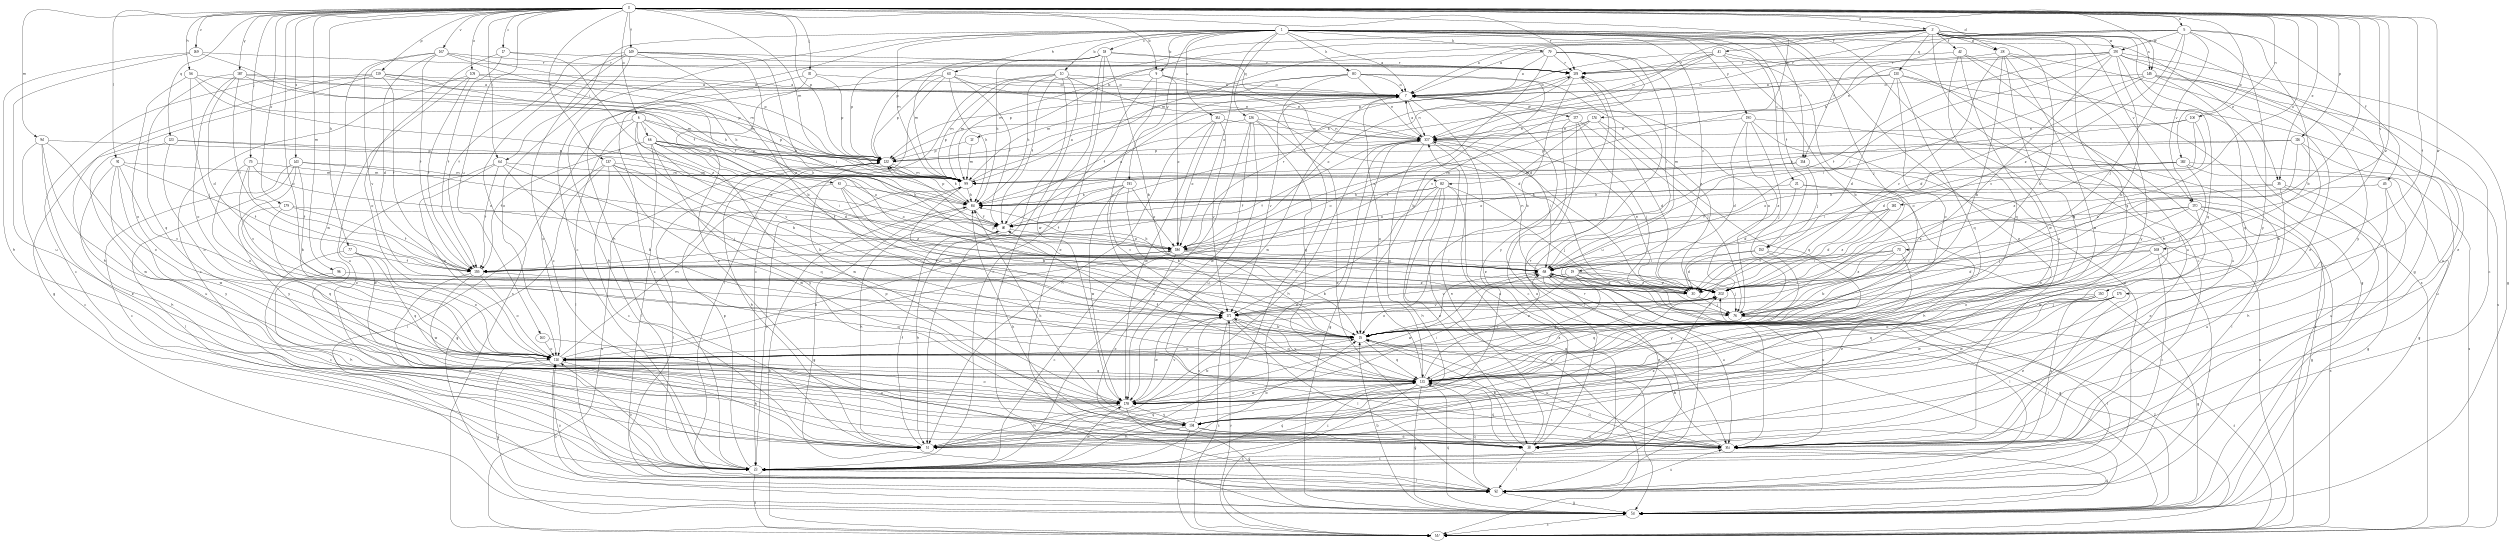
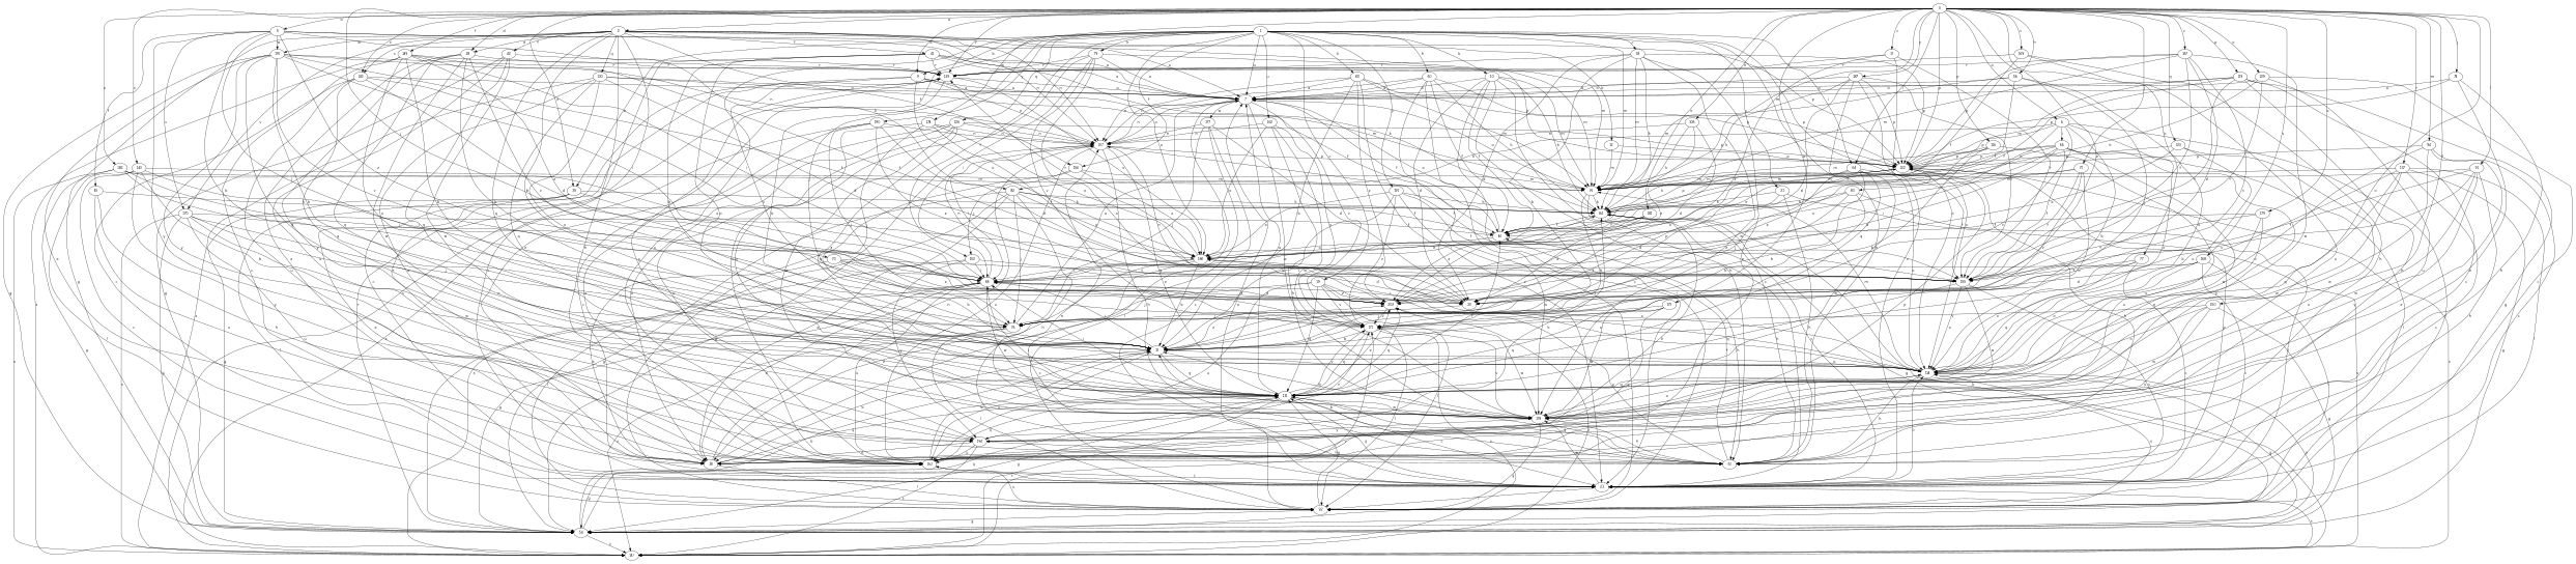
  strict digraph {
    fontname="Comic Neue"
    node [fontname="Comic Neue"]
    edge [fontname="Comic Neue"]
    0
    2
    5
    6
    9
    17
    28
    35
    56
    64
    70
    74
    75
    77
    91
    94
-   96
    99
    106
    109
    114
    116
    119
    122
    123
    137
    139
    143
    145
    149
    150
-   160
    167
    168
    169
    174
    175
    179
    181
    182
    187
    202
    7
    61
    154
    12
    15
    41
    42
    54
    107
    130
    131
    147
    170
    176
    76
    45
    82
    194
    66
    83
    92
    171
    23
    186
    155
    38
    178
    84
    46
    68
    30
    163
    1
    10
    18
    19
    21
    60
    79
    80
    126
    152
    162
    190
    191
    177
    0 -> 2 [label=a]
    0 -> 5 [label=a]
    0 -> 6 [label=a]
    0 -> 9 [label=b]
    0 -> 17 [label=c]
    0 -> 28 [label=d]
    0 -> 35 [label=e]
    0 -> 56 [label=h]
    0 -> 64 [label=i]
    0 -> 70 [label=j]
    0 -> 74 [label=j]
    0 -> 75 [label=j]
    0 -> 77 [label=k]
    0 -> 91 [label=l]
    0 -> 94 [label=m]
-   0 -> 96 [label=m]
    0 -> 99 [label=m]
    0 -> 106 [label=n]
    0 -> 109 [label=o]
    0 -> 114 [label=o]
    0 -> 116 [label=p]
    0 -> 119 [label=p]
    0 -> 122 [label=p]
    0 -> 123 [label=q]
    0 -> 137 [label=r]
    0 -> 139 [label=r]
    0 -> 143 [label=s]
    0 -> 145 [label=s]
    0 -> 149 [label=t]
    0 -> 150 [label=t]
-   0 -> 160 [label=u]
    0 -> 167 [label=v]
    0 -> 168 [label=v]
    0 -> 169 [label=v]
    0 -> 174 [label=w]
    0 -> 175 [label=w]
    0 -> 179 [label=x]
    0 -> 181 [label=x]
    0 -> 182 [label=x]
    0 -> 187 [label=y]
    0 -> 202 [label=z]
    2 -> 28 [label=d]
    2 -> 99 [label=m]
    2 -> 122 [label=p]
    2 -> 145 [label=s]
    2 -> 7 [label=a]
    2 -> 61 [label=h]
    2 -> 154 [label=t]
    2 -> 12 [label=b]
    2 -> 15 [label=b]
    2 -> 41 [label=f]
    2 -> 42 [label=f]
    2 -> 54 [label=g]
    2 -> 107 [label=n]
    2 -> 130 [label=q]
    2 -> 131 [label=q]
    2 -> 147 [label=s]
    2 -> 170 [label=v]
    2 -> 176 [label=w]
    5 -> 202 [label=z]
    5 -> 7 [label=a]
    5 -> 15 [label=b]
    5 -> 107 [label=n]
    5 -> 170 [label=v]
    5 -> 176 [label=w]
    5 -> 76 [label=j]
    5 -> 45 [label=f]
    5 -> 82 [label=k]
    5 -> 194 [label=y]
    6 -> 114 [label=o]
    6 -> 122 [label=p]
    6 -> 15 [label=b]
    6 -> 82 [label=k]
    6 -> 66 [label=i]
    6 -> 83 [label=k]
    6 -> 92 [label=l]
    6 -> 171 [label=v]
    9 -> 99 [label=m]
    9 -> 7 [label=a]
    9 -> 107 [label=n]
    9 -> 171 [label=v]
    9 -> 23 [label=c]
    9 -> 186 [label=x]
    17 -> 114 [label=o]
    17 -> 139 [label=r]
    17 -> 202 [label=z]
    17 -> 155 [label=t]
    28 -> 139 [label=r]
    28 -> 15 [label=b]
    28 -> 131 [label=q]
    28 -> 194 [label=y]
    28 -> 171 [label=v]
    28 -> 38 [label=e]
    28 -> 178 [label=w]
    35 -> 202 [label=z]
    35 -> 54 [label=g]
    35 -> 92 [label=l]
    35 -> 38 [label=e]
    35 -> 84 [label=k]
    56 -> 99 [label=m]
    56 -> 114 [label=o]
    56 -> 7 [label=a]
    56 -> 76 [label=j]
    56 -> 46 [label=f]
    64 -> 99 [label=m]
    64 -> 114 [label=o]
    64 -> 15 [label=b]
    64 -> 76 [label=j]
    64 -> 155 [label=t]
    64 -> 178 [label=w]
    70 -> 202 [label=z]
    70 -> 15 [label=b]
    70 -> 155 [label=t]
    70 -> 38 [label=e]
    70 -> 68 [label=i]
    74 -> 122 [label=p]
    74 -> 7 [label=a]
    74 -> 61 [label=h]
    74 -> 38 [label=e]
    75 -> 99 [label=m]
    75 -> 114 [label=o]
    75 -> 171 [label=v]
    75 -> 186 [label=x]
    75 -> 155 [label=t]
    77 -> 114 [label=o]
    77 -> 131 [label=q]
    77 -> 23 [label=c]
    77 -> 155 [label=t]
    91 -> 99 [label=m]
    91 -> 61 [label=h]
    91 -> 194 [label=y]
    91 -> 171 [label=v]
    91 -> 155 [label=t]
    91 -> 178 [label=w]
    94 -> 114 [label=o]
    94 -> 122 [label=p]
    94 -> 23 [label=c]
    94 -> 38 [label=e]
    94 -> 178 [label=w]
-   96 -> 202 [label=z]
-   96 -> 61 [label=h]
    99 -> 7 [label=a]
    99 -> 15 [label=b]
    99 -> 23 [label=c]
    99 -> 84 [label=k]
    106 -> 202 [label=z]
    106 -> 107 [label=n]
    106 -> 84 [label=k]
    106 -> 30 [label=d]
    109 -> 7 [label=a]
    109 -> 23 [label=c]
    109 -> 155 [label=t]
    109 -> 84 [label=k]
    109 -> 163 [label=u]
    114 -> 99 [label=m]
    114 -> 61 [label=h]
    114 -> 54 [label=g]
    114 -> 131 [label=q]
    114 -> 186 [label=x]
    116 -> 99 [label=m]
    116 -> 122 [label=p]
    116 -> 202 [label=z]
    116 -> 15 [label=b]
    116 -> 163 [label=u]
    119 -> 99 [label=m]
    119 -> 7 [label=a]
    119 -> 61 [label=h]
    119 -> 54 [label=g]
    119 -> 23 [label=c]
    119 -> 155 [label=t]
    119 -> 46 [label=f]
    122 -> 99 [label=m]
    122 -> 61 [label=h]
    122 -> 147 [label=s]
    122 -> 84 [label=k]
    123 -> 114 [label=o]
    123 -> 122 [label=p]
    123 -> 186 [label=x]
    123 -> 163 [label=u]
    137 -> 99 [label=m]
    137 -> 15 [label=b]
    137 -> 54 [label=g]
    137 -> 131 [label=q]
    137 -> 92 [label=l]
    137 -> 23 [label=c]
    137 -> 178 [label=w]
    139 -> 7 [label=a]
    139 -> 15 [label=b]
    139 -> 194 [label=y]
    139 -> 186 [label=x]
    143 -> 99 [label=m]
    143 -> 15 [label=b]
    143 -> 194 [label=y]
    143 -> 92 [label=l]
    143 -> 23 [label=c]
    143 -> 68 [label=i]
    145 -> 7 [label=a]
    145 -> 131 [label=q]
    145 -> 23 [label=c]
    145 -> 68 [label=i]
    145 -> 30 [label=d]
    145 -> 163 [label=u]
    149 -> 114 [label=o]
    149 -> 139 [label=r]
    149 -> 202 [label=z]
    149 -> 15 [label=b]
    149 -> 147 [label=s]
    149 -> 23 [label=c]
    149 -> 155 [label=t]
    149 -> 68 [label=i]
    150 -> 114 [label=o]
    150 -> 54 [label=g]
    150 -> 171 [label=v]
    150 -> 178 [label=w]
    150 -> 163 [label=u]
-   160 -> 114 [label=o]
-   160 -> 163 [label=u]
    167 -> 99 [label=m]
    167 -> 122 [label=p]
    167 -> 139 [label=r]
    167 -> 171 [label=v]
    167 -> 155 [label=t]
    167 -> 178 [label=w]
    167 -> 30 [label=d]
    168 -> 114 [label=o]
    168 -> 92 [label=l]
    168 -> 23 [label=c]
    168 -> 68 [label=i]
    168 -> 30 [label=d]
    169 -> 139 [label=r]
    169 -> 61 [label=h]
    169 -> 46 [label=f]
    169 -> 163 [label=u]
    174 -> 107 [label=n]
    174 -> 131 [label=q]
    174 -> 76 [label=j]
    174 -> 186 [label=x]
    174 -> 155 [label=t]
    175 -> 131 [label=q]
    175 -> 76 [label=j]
    175 -> 38 [label=e]
    175 -> 178 [label=w]
    179 -> 114 [label=o]
    179 -> 131 [label=q]
    179 -> 155 [label=t]
    179 -> 46 [label=f]
    181 -> 202 [label=z]
    181 -> 46 [label=f]
    181 -> 68 [label=i]
    181 -> 30 [label=d]
    182 -> 99 [label=m]
    182 -> 54 [label=g]
    182 -> 147 [label=s]
    182 -> 76 [label=j]
    182 -> 186 [label=x]
    182 -> 68 [label=i]
    187 -> 114 [label=o]
    187 -> 122 [label=p]
    187 -> 7 [label=a]
    187 -> 131 [label=q]
    187 -> 155 [label=t]
    187 -> 84 [label=k]
    187 -> 30 [label=d]
    202 -> 122 [label=p]
    202 -> 131 [label=q]
    202 -> 171 [label=v]
    7 -> 107 [label=n]
    7 -> 171 [label=v]
    7 -> 38 [label=e]
    7 -> 178 [label=w]
    7 -> 46 [label=f]
    7 -> 177 [label=w]
    61 -> 202 [label=z]
    61 -> 15 [label=b]
    61 -> 131 [label=q]
    61 -> 46 [label=f]
    154 -> 99 [label=m]
    154 -> 92 [label=l]
    154 -> 186 [label=x]
    154 -> 152 [label=j]
    12 -> 99 [label=m]
    12 -> 122 [label=p]
    15 -> 114 [label=o]
    15 -> 202 [label=z]
    15 -> 131 [label=q]
    15 -> 68 [label=i]
    15 -> 163 [label=u]
    41 -> 114 [label=o]
    41 -> 122 [label=p]
    41 -> 139 [label=r]
    41 -> 7 [label=a]
    41 -> 15 [label=b]
    41 -> 23 [label=c]
    41 -> 84 [label=k]
    42 -> 139 [label=r]
    42 -> 54 [label=g]
    42 -> 131 [label=q]
    42 -> 178 [label=w]
    42 -> 163 [label=u]
    54 -> 114 [label=o]
    54 -> 139 [label=r]
    54 -> 15 [label=b]
    54 -> 131 [label=q]
    54 -> 147 [label=s]
    54 -> 68 [label=i]
    107 -> 122 [label=p]
    107 -> 7 [label=a]
    107 -> 61 [label=h]
    107 -> 54 [label=g]
    107 -> 131 [label=q]
    107 -> 155 [label=t]
    107 -> 68 [label=i]
    107 -> 163 [label=u]
    130 -> 114 [label=o]
    130 -> 7 [label=a]
    130 -> 131 [label=q]
    130 -> 147 [label=s]
    130 -> 46 [label=f]
    130 -> 30 [label=d]
    130 -> 163 [label=u]
    131 -> 202 [label=z]
    131 -> 7 [label=a]
    131 -> 54 [label=g]
    131 -> 147 [label=s]
    131 -> 171 [label=v]
    131 -> 23 [label=c]
    131 -> 178 [label=w]
    131 -> 46 [label=f]
    131 -> 68 [label=i]
    147 -> 202 [label=z]
    147 -> 171 [label=v]
    147 -> 84 [label=k]
    170 -> 114 [label=o]
    170 -> 54 [label=g]
    170 -> 147 [label=s]
    170 -> 76 [label=j]
    170 -> 178 [label=w]
    170 -> 46 [label=f]
    170 -> 163 [label=u]
    176 -> 139 [label=r]
    176 -> 15 [label=b]
    176 -> 54 [label=g]
    176 -> 107 [label=n]
    176 -> 131 [label=q]
    176 -> 194 [label=y]
    176 -> 171 [label=v]
    176 -> 155 [label=t]
    176 -> 38 [label=e]
    176 -> 68 [label=i]
    76 -> 7 [label=a]
    76 -> 147 [label=s]
    76 -> 92 [label=l]
    45 -> 61 [label=h]
    45 -> 84 [label=k]
    45 -> 163 [label=u]
    82 -> 61 [label=h]
    82 -> 54 [label=g]
    82 -> 147 [label=s]
    82 -> 76 [label=j]
    82 -> 186 [label=x]
    82 -> 38 [label=e]
    82 -> 84 [label=k]
    82 -> 46 [label=f]
    194 -> 122 [label=p]
    194 -> 61 [label=h]
    194 -> 147 [label=s]
    194 -> 171 [label=v]
    194 -> 38 [label=e]
    194 -> 84 [label=k]
    194 -> 163 [label=u]
    66 -> 122 [label=p]
    66 -> 194 [label=y]
    66 -> 92 [label=l]
    66 -> 186 [label=x]
    66 -> 155 [label=t]
    66 -> 178 [label=w]
    66 -> 84 [label=k]
    66 -> 68 [label=i]
    66 -> 30 [label=d]
    83 -> 202 [label=z]
    83 -> 15 [label=b]
    83 -> 92 [label=l]
    83 -> 186 [label=x]
    83 -> 84 [label=k]
    92 -> 114 [label=o]
    92 -> 7 [label=a]
    92 -> 54 [label=g]
    92 -> 131 [label=q]
    92 -> 163 [label=u]
    171 -> 15 [label=b]
    171 -> 131 [label=q]
    171 -> 147 [label=s]
    171 -> 92 [label=l]
    171 -> 178 [label=w]
    23 -> 114 [label=o]
    23 -> 122 [label=p]
    23 -> 107 [label=n]
    23 -> 131 [label=q]
    23 -> 147 [label=s]
    23 -> 92 [label=l]
    23 -> 178 [label=w]
    186 -> 139 [label=r]
    186 -> 15 [label=b]
    186 -> 23 [label=c]
    186 -> 155 [label=t]
    186 -> 38 [label=e]
    186 -> 68 [label=i]
    155 -> 114 [label=o]
    155 -> 131 [label=q]
    155 -> 23 [label=c]
    155 -> 178 [label=w]
    38 -> 139 [label=r]
    38 -> 15 [label=b]
    38 -> 107 [label=n]
    38 -> 131 [label=q]
    38 -> 92 [label=l]
    178 -> 114 [label=o]
    178 -> 61 [label=h]
    178 -> 15 [label=b]
    178 -> 54 [label=g]
    178 -> 194 [label=y]
    178 -> 171 [label=v]
    178 -> 68 [label=i]
    84 -> 122 [label=p]
    84 -> 61 [label=h]
    84 -> 54 [label=g]
    84 -> 46 [label=f]
    46 -> 7 [label=a]
    46 -> 61 [label=h]
    46 -> 186 [label=x]
    68 -> 202 [label=z]
    68 -> 54 [label=g]
    68 -> 107 [label=n]
    68 -> 38 [label=e]
    68 -> 178 [label=w]
    68 -> 84 [label=k]
    68 -> 30 [label=d]
    68 -> 163 [label=u]
    30 -> 107 [label=n]
    30 -> 76 [label=j]
    30 -> 68 [label=i]
    163 -> 15 [label=b]
    163 -> 54 [label=g]
    163 -> 131 [label=q]
    163 -> 23 [label=c]
    163 -> 84 [label=k]
    1 -> 9 [label=b]
    1 -> 35 [label=e]
    1 -> 64 [label=i]
    1 -> 99 [label=m]
    1 -> 7 [label=a]
    1 -> 61 [label=h]
    1 -> 154 [label=t]
    1 -> 76 [label=j]
    1 -> 23 [label=c]
    1 -> 186 [label=x]
    1 -> 38 [label=e]
    1 -> 163 [label=u]
    1 -> 10 [label=b]
    1 -> 18 [label=c]
    1 -> 19 [label=c]
    1 -> 21 [label=c]
    1 -> 60 [label=h]
    1 -> 79 [label=k]
    1 -> 80 [label=k]
    1 -> 126 [label=q]
    1 -> 152 [label=t]
    1 -> 162 [label=u]
    1 -> 190 [label=y]
    1 -> 191 [label=y]
    10 -> 99 [label=m]
    10 -> 7 [label=a]
    10 -> 61 [label=h]
    10 -> 92 [label=l]
    10 -> 23 [label=c]
    10 -> 84 [label=k]
    10 -> 46 [label=f]
    10 -> 30 [label=d]
    18 -> 99 [label=m]
    18 -> 122 [label=p]
    18 -> 139 [label=r]
    18 -> 15 [label=b]
    18 -> 38 [label=e]
    18 -> 178 [label=w]
    18 -> 84 [label=k]
    18 -> 30 [label=d]
    19 -> 114 [label=o]
    19 -> 202 [label=z]
    19 -> 131 [label=q]
    19 -> 76 [label=j]
    19 -> 92 [label=l]
    19 -> 171 [label=v]
    19 -> 163 [label=u]
    21 -> 61 [label=h]
    21 -> 147 [label=s]
    21 -> 84 [label=k]
    21 -> 30 [label=d]
    60 -> 122 [label=p]
    60 -> 7 [label=a]
    60 -> 107 [label=n]
    60 -> 92 [label=l]
    60 -> 23 [label=c]
    60 -> 84 [label=k]
    60 -> 46 [label=f]
    79 -> 99 [label=m]
    79 -> 114 [label=o]
    79 -> 139 [label=r]
    79 -> 7 [label=a]
    79 -> 171 [label=v]
    79 -> 68 [label=i]
    79 -> 163 [label=u]
    80 -> 99 [label=m]
    80 -> 122 [label=p]
    80 -> 202 [label=z]
    80 -> 7 [label=a]
    80 -> 15 [label=b]
    80 -> 107 [label=n]
    80 -> 23 [label=c]
    126 -> 122 [label=p]
    126 -> 107 [label=n]
    126 -> 131 [label=q]
    126 -> 23 [label=c]
    126 -> 38 [label=e]
    126 -> 178 [label=w]
    126 -> 163 [label=u]
    152 -> 194 [label=y]
    152 -> 92 [label=l]
    152 -> 68 [label=i]
    152 -> 30 [label=d]
    162 -> 61 [label=h]
    162 -> 107 [label=n]
    162 -> 171 [label=v]
    162 -> 186 [label=x]
    162 -> 178 [label=w]
    190 -> 202 [label=z]
    190 -> 107 [label=n]
    190 -> 147 [label=s]
    190 -> 76 [label=j]
    190 -> 30 [label=d]
    190 -> 163 [label=u]
    191 -> 15 [label=b]
    191 -> 171 [label=v]
    191 -> 186 [label=x]
    191 -> 155 [label=t]
    191 -> 178 [label=w]
    191 -> 84 [label=k]
    177 -> 107 [label=n]
    177 -> 76 [label=j]
    177 -> 92 [label=l]
    177 -> 23 [label=c]
    177 -> 30 [label=d]
  }
